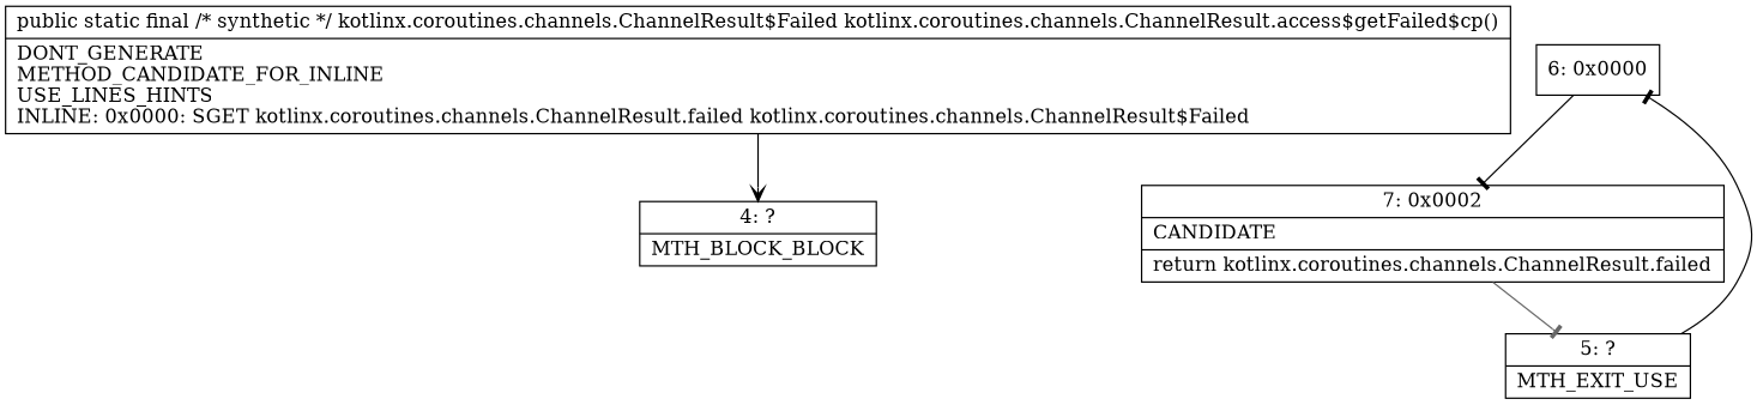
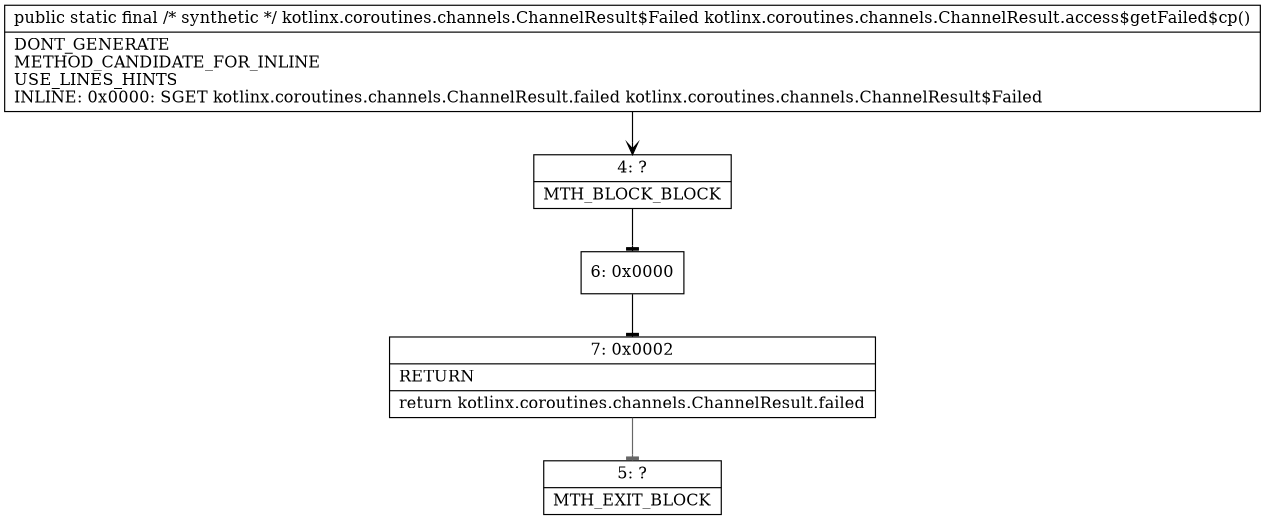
  digraph {
    node [shape=record]
    edge [arrowhead=tee color=black]
    n1 [label="{4\:\ ?|MTH_BLOCK_BLOCK\l}"]
    n2 [label="{6\:\ 0x0000}"]
-   n3 [label="{7\:\ 0x0002|CANDIDATE\l|return kotlinx.coroutines.channels.ChannelResult.failed\l}"]
-   n4 [label="{5\:\ ?|MTH_EXIT_USE\l}"]
+   n3 [label="{7\:\ 0x0002|RETURN\l|return kotlinx.coroutines.channels.ChannelResult.failed\l}"]
+   n4 [label="{5\:\ ?|MTH_EXIT_BLOCK\l}"]
    n5 [label="{public static final \/* synthetic *\/ kotlinx.coroutines.channels.ChannelResult$Failed kotlinx.coroutines.channels.ChannelResult.access$getFailed$cp()  | DONT_GENERATE\lMETHOD_CANDIDATE_FOR_INLINE\lUSE_LINES_HINTS\lINLINE: 0x0000: SGET   kotlinx.coroutines.channels.ChannelResult.failed kotlinx.coroutines.channels.ChannelResult$Failed\l}"]
-   n4 -> n2
+   n1 -> n2
    n2 -> n3
    n3 -> n4 [color=gray40]
    n5 -> n1 [arrowhead=vee]
  }
